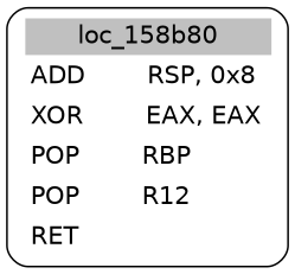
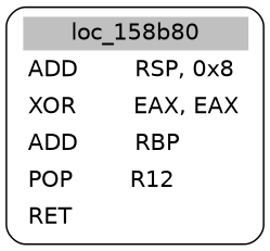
  digraph {
    rankdir=LR
    fontname="DejaVu Sans"
-   n1 [fontname="DejaVu Sans" label=<<table border="0" cellborder="0" cellpadding="3"><tr><td align="center" colspan="2" bgcolor="grey">loc_158b80</td></tr><tr><td align="left">ADD        RSP, 0x8</td></tr><tr><td align="left">XOR        EAX, EAX</td></tr><tr><td align="left">POP        RBP</td></tr><tr><td align="left">POP        R12</td></tr><tr><td align="left">RET        </td></tr></table>> shape=Mrecord]
+   n1 [fontname="DejaVu Sans" label=<<table border="0" cellborder="0" cellpadding="3"><tr><td align="center" colspan="2" bgcolor="grey">loc_158b80</td></tr><tr><td align="left">ADD        RSP, 0x8</td></tr><tr><td align="left">XOR        EAX, EAX</td></tr><tr><td align="left">ADD        RBP</td></tr><tr><td align="left">POP        R12</td></tr><tr><td align="left">RET        </td></tr></table>> shape=Mrecord]
  }
